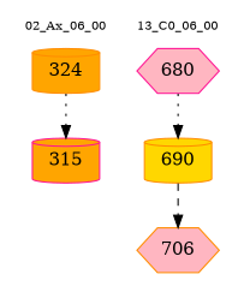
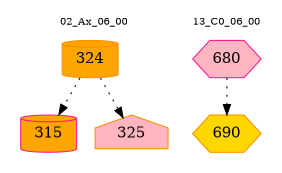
  digraph {
    node [color=darkorange fillcolor=lightpink shape=hexagon style=filled]
    edge [color=black style=dotted]
    n1 [fillcolor=orange label=324 shape=cylinder]
    n2 [color=deeppink fillcolor=orange label=315 shape=cylinder]
-   n4 [fillcolor=gold label=690 shape=cylinder]
+   n3 [label=325 shape=house]
+   n4 [fillcolor=gold label=690]
    n5 [color=deeppink label=680]
-   n6 [label=706]
    subgraph cluster_1 {
      color=white
      fontsize=10
      label="02_Ax_06_00"
      n1
      n2
+     n3
    }
    subgraph cluster_2 {
      color=white
      fontsize=10
      label="13_C0_06_00"
      n4
      n5
-     n6
    }
    n1 -> n2
-   n4 -> n6 [style=dashed]
+   n1 -> n3
    n5 -> n4
  }
